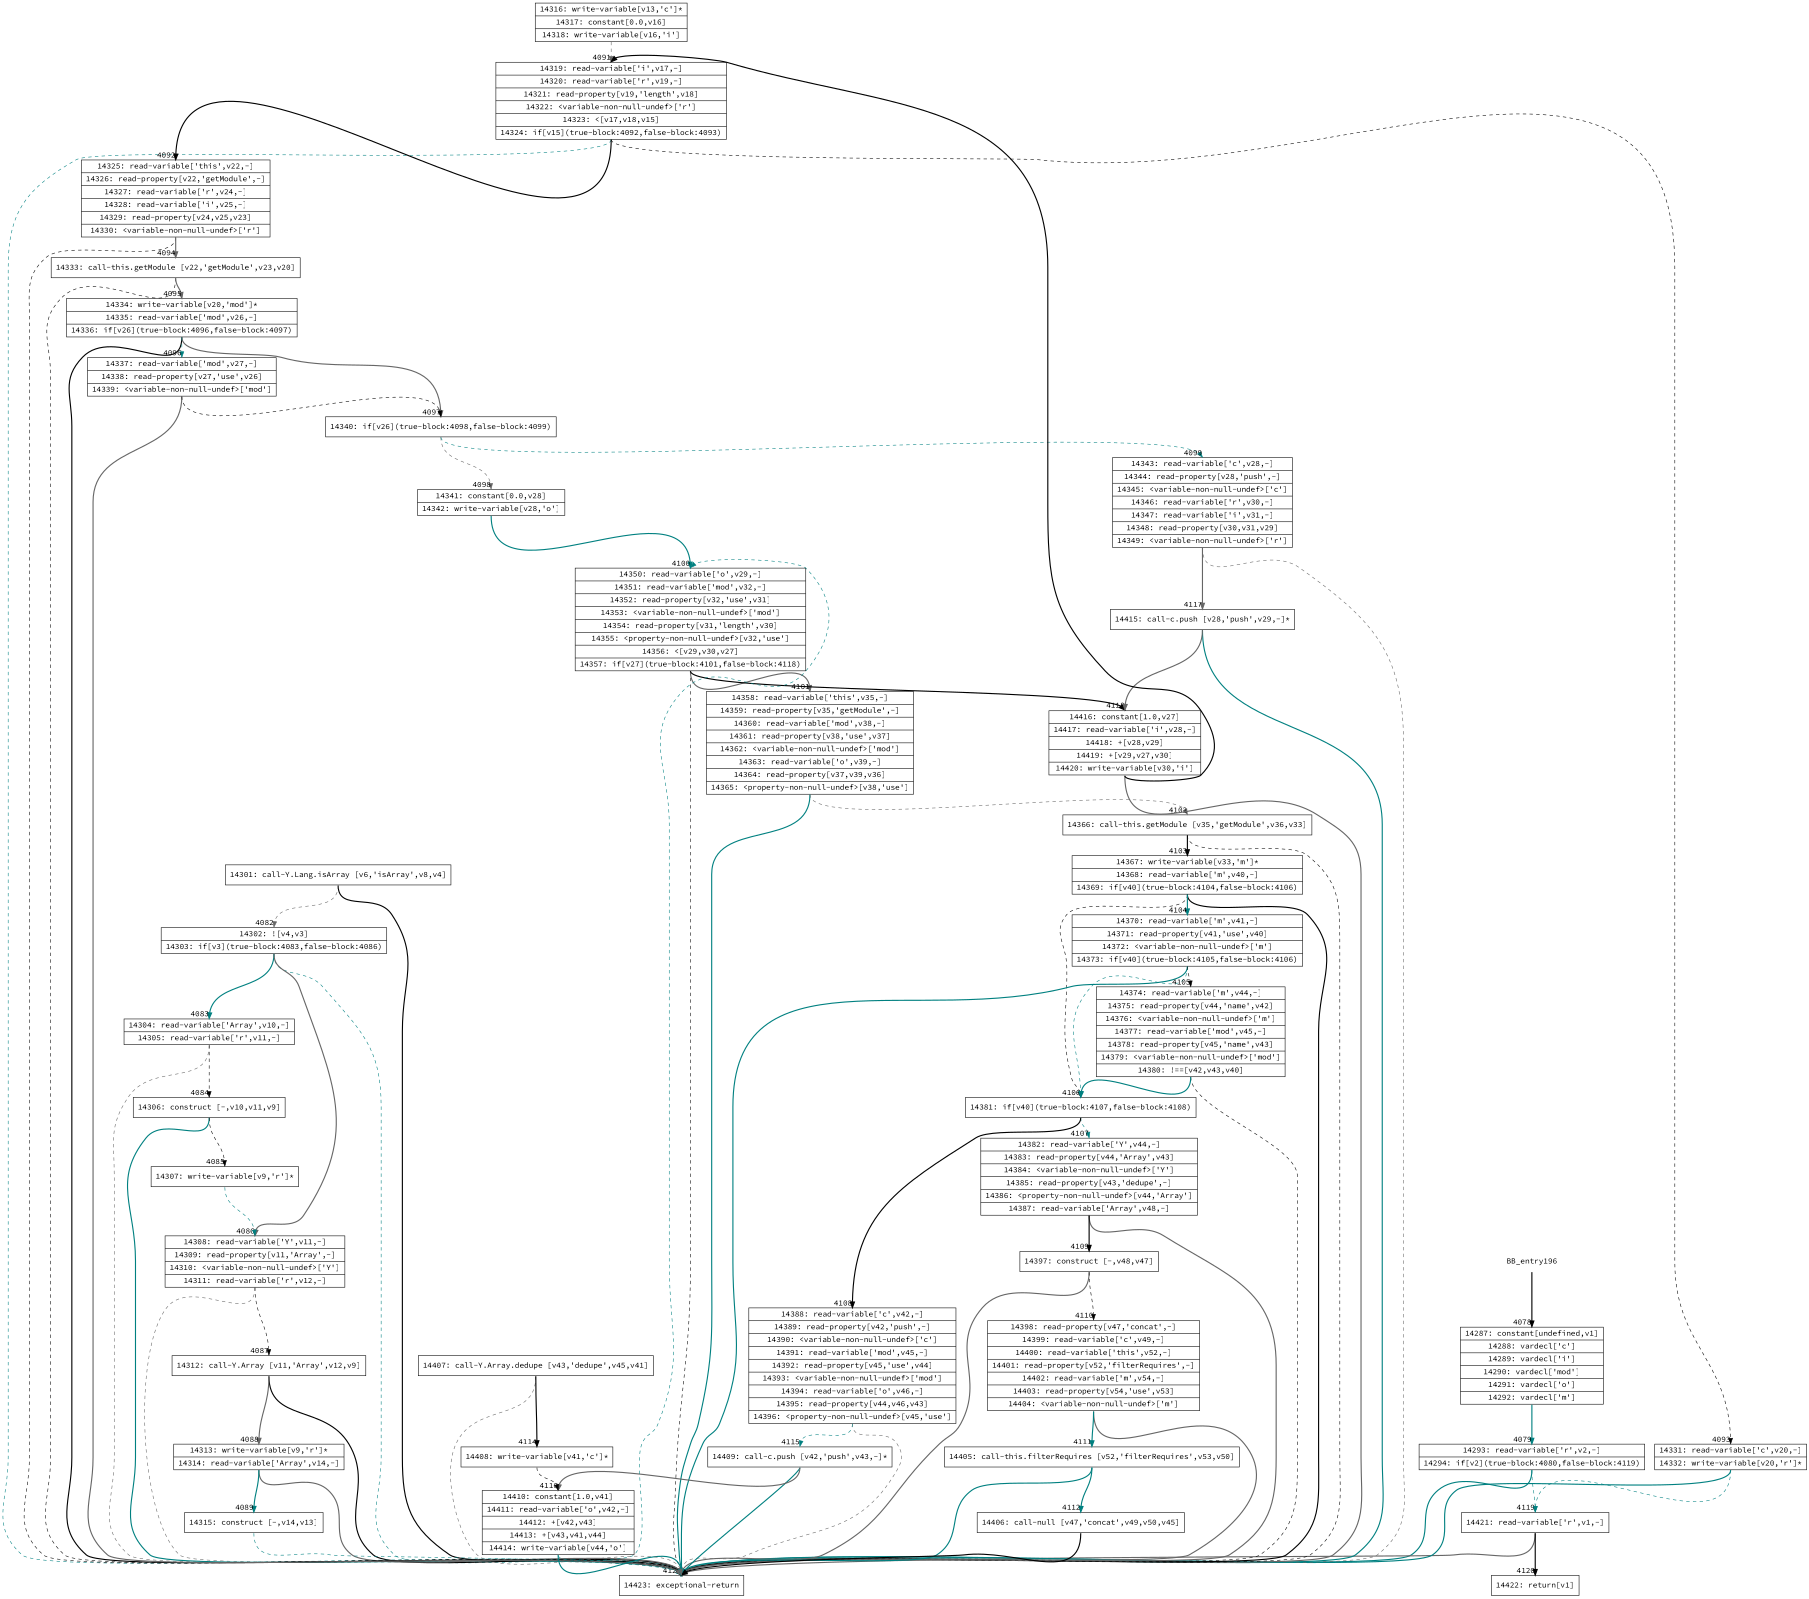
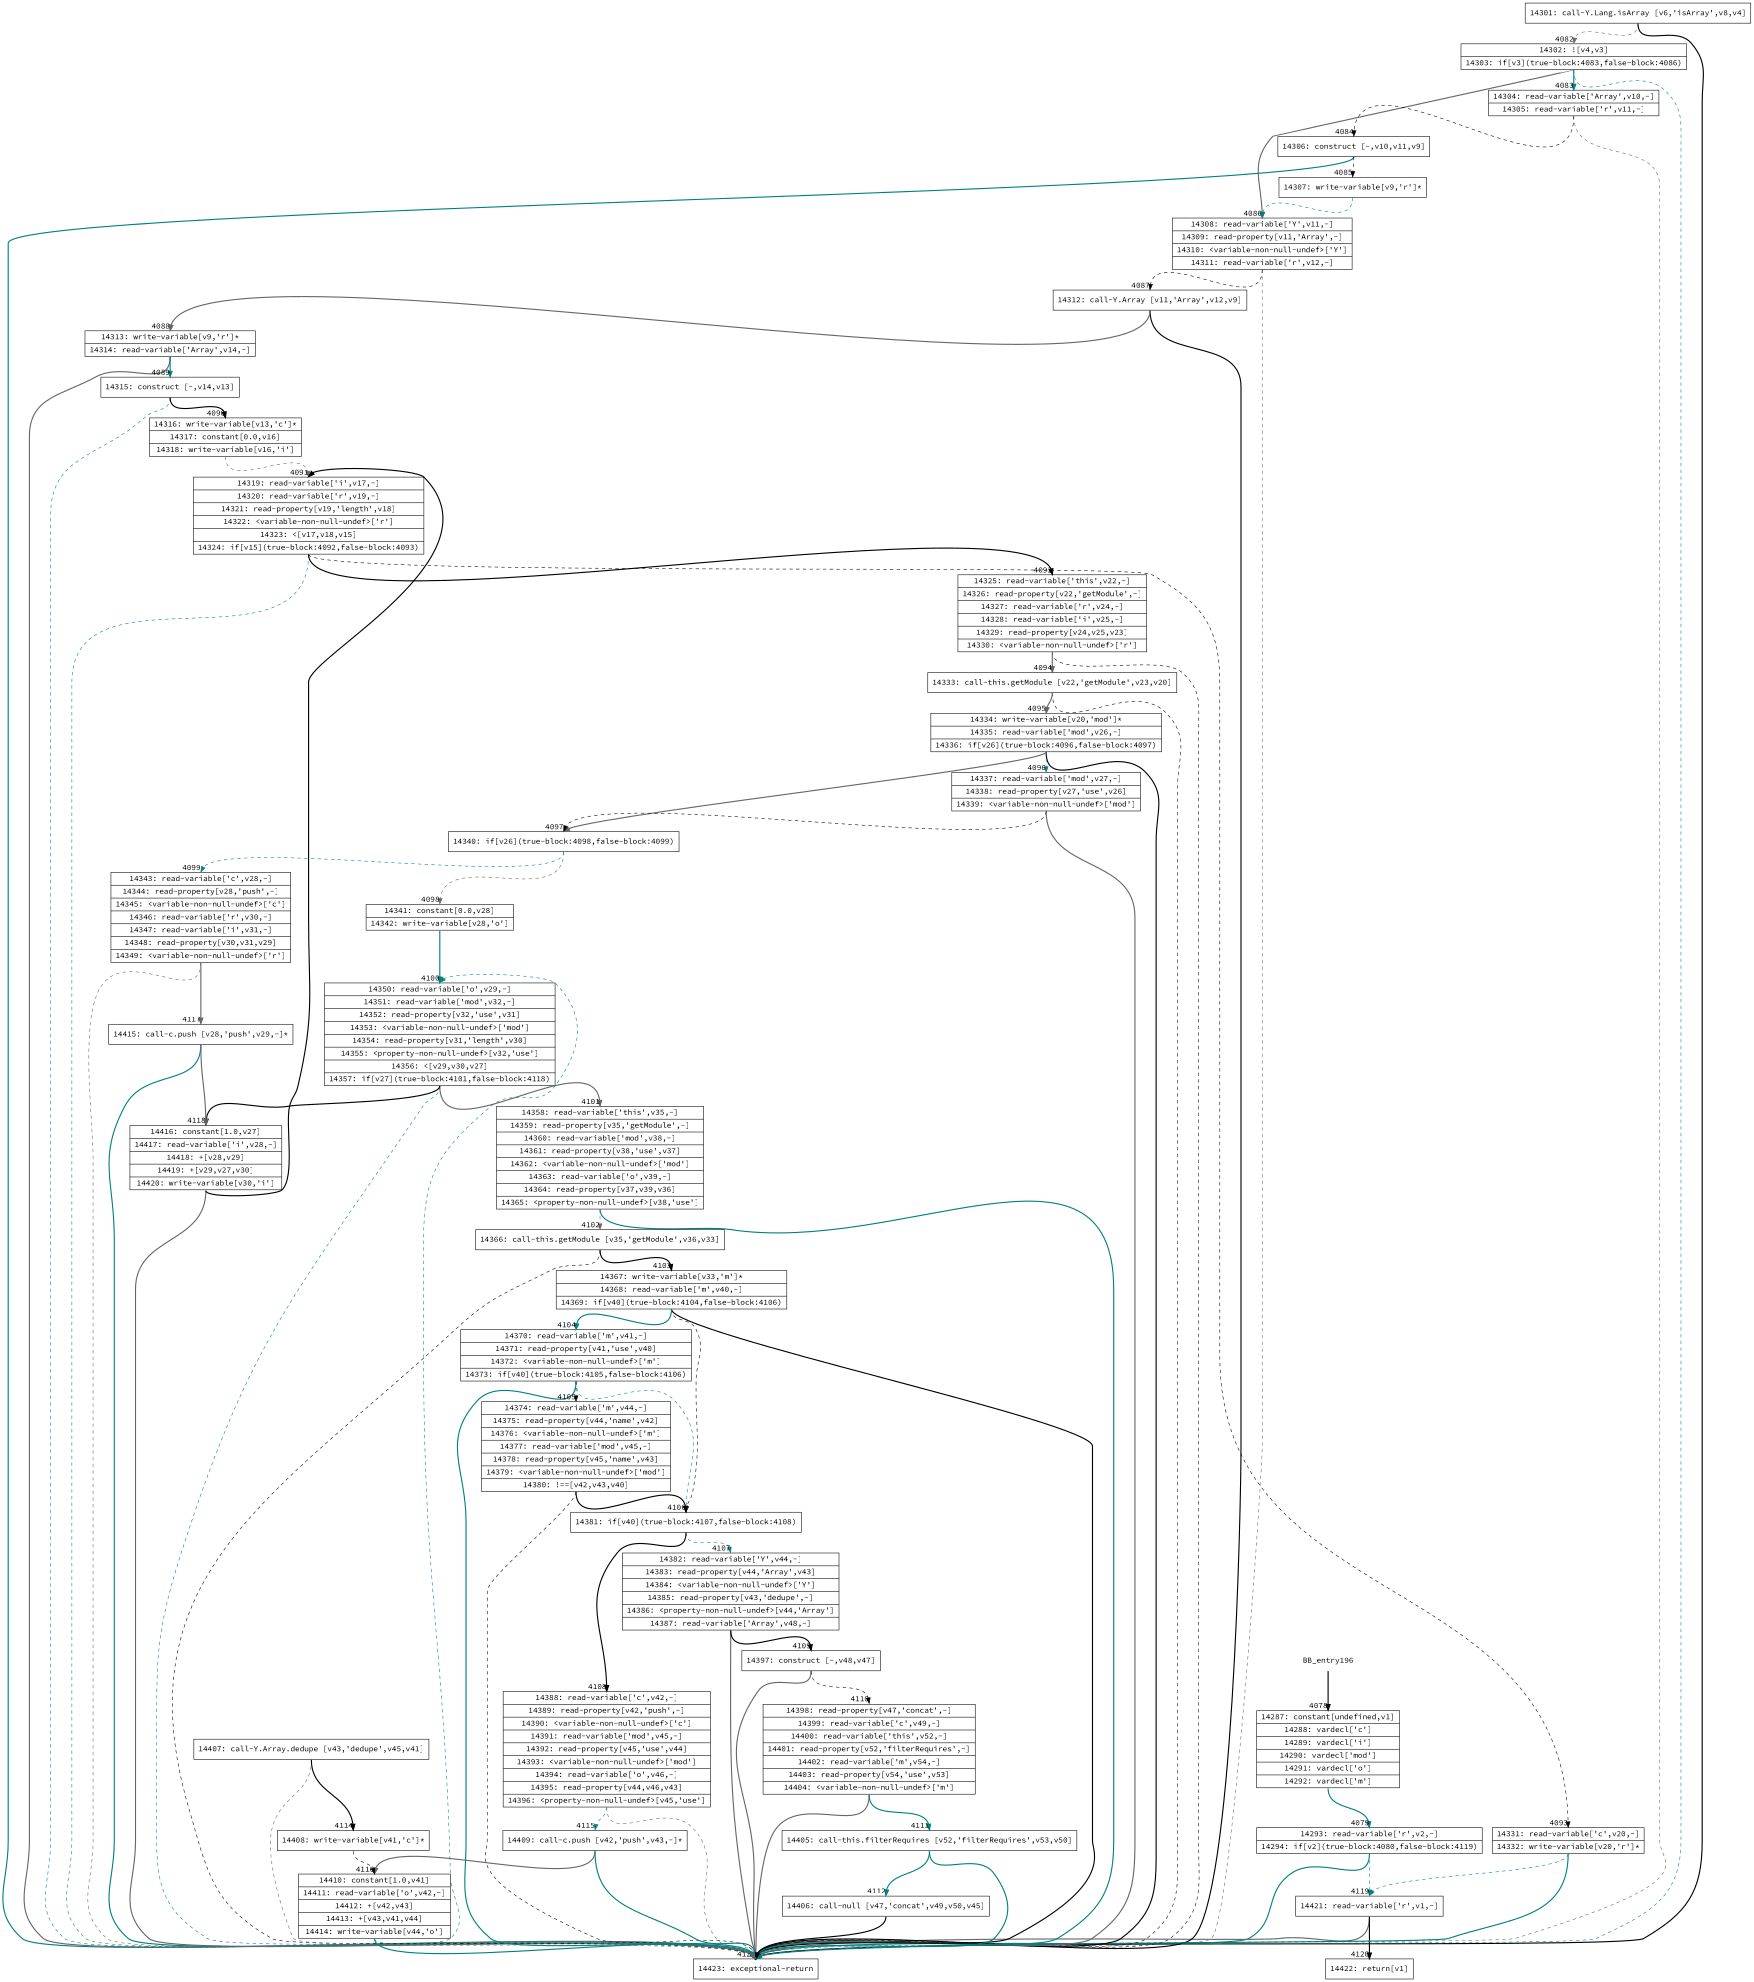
  digraph {
    fontname="Source Code Pro"
    rankdir=TD
    node [fontname="Source Code Pro" shape=record]
    edge [color=teal fontname="Source Code Pro" headport=n style=bold tailport=s]
    BB_entry196 [shape=none]
    n2 [label="{14287: constant[undefined,v1]|14288: vardecl['c']|14289: vardecl['i']|14290: vardecl['mod']|14291: vardecl['o']|14292: vardecl['m']}"]
    n3 [label="{14293: read-variable['r',v2,-]|14294: if[v2](true-block:4080,false-block:4119)}"]
    n4 [label="{14421: read-variable['r',v1,-]}"]
    n5 [label="{14423: exceptional-return}"]
    n6 [label="{14422: return[v1]}"]
    n7 [label="{14301: call-Y.Lang.isArray [v6,'isArray',v8,v4]}"]
    n8 [label="{14302: ![v4,v3]|14303: if[v3](true-block:4083,false-block:4086)}"]
    n9 [label="{14304: read-variable['Array',v10,-]|14305: read-variable['r',v11,-]}"]
    n10 [label="{14308: read-variable['Y',v11,-]|14309: read-property[v11,'Array',-]|14310: \<variable-non-null-undef\>['Y']|14311: read-variable['r',v12,-]}"]
    n11 [label="{14306: construct [-,v10,v11,v9]}"]
    n12 [label="{14312: call-Y.Array [v11,'Array',v12,v9]}"]
    n13 [label="{14307: write-variable[v9,'r']*}"]
    n14 [label="{14313: write-variable[v9,'r']*|14314: read-variable['Array',v14,-]}"]
    n15 [label="{14315: construct [-,v14,v13]}"]
    n16 [label="{14316: write-variable[v13,'c']*|14317: constant[0.0,v16]|14318: write-variable[v16,'i']}"]
    n17 [label="{14319: read-variable['i',v17,-]|14320: read-variable['r',v19,-]|14321: read-property[v19,'length',v18]|14322: \<variable-non-null-undef\>['r']|14323: \<[v17,v18,v15]|14324: if[v15](true-block:4092,false-block:4093)}"]
    n18 [label="{14325: read-variable['this',v22,-]|14326: read-property[v22,'getModule',-]|14327: read-variable['r',v24,-]|14328: read-variable['i',v25,-]|14329: read-property[v24,v25,v23]|14330: \<variable-non-null-undef\>['r']}"]
    n19 [label="{14331: read-variable['c',v20,-]|14332: write-variable[v20,'r']*}"]
    n20 [label="{14333: call-this.getModule [v22,'getModule',v23,v20]}"]
    n21 [label="{14334: write-variable[v20,'mod']*|14335: read-variable['mod',v26,-]|14336: if[v26](true-block:4096,false-block:4097)}"]
    n22 [label="{14340: if[v26](true-block:4098,false-block:4099)}"]
    n23 [label="{14337: read-variable['mod',v27,-]|14338: read-property[v27,'use',v26]|14339: \<variable-non-null-undef\>['mod']}"]
    n24 [label="{14341: constant[0.0,v28]|14342: write-variable[v28,'o']}"]
    n25 [label="{14343: read-variable['c',v28,-]|14344: read-property[v28,'push',-]|14345: \<variable-non-null-undef\>['c']|14346: read-variable['r',v30,-]|14347: read-variable['i',v31,-]|14348: read-property[v30,v31,v29]|14349: \<variable-non-null-undef\>['r']}"]
    n26 [label="{14350: read-variable['o',v29,-]|14351: read-variable['mod',v32,-]|14352: read-property[v32,'use',v31]|14353: \<variable-non-null-undef\>['mod']|14354: read-property[v31,'length',v30]|14355: \<property-non-null-undef\>[v32,'use']|14356: \<[v29,v30,v27]|14357: if[v27](true-block:4101,false-block:4118)}"]
    n27 [label="{14415: call-c.push [v28,'push',v29,-]*}"]
    n28 [label="{14358: read-variable['this',v35,-]|14359: read-property[v35,'getModule',-]|14360: read-variable['mod',v38,-]|14361: read-property[v38,'use',v37]|14362: \<variable-non-null-undef\>['mod']|14363: read-variable['o',v39,-]|14364: read-property[v37,v39,v36]|14365: \<property-non-null-undef\>[v38,'use']}"]
    n29 [label="{14416: constant[1.0,v27]|14417: read-variable['i',v28,-]|14418: +[v28,v29]|14419: +[v29,v27,v30]|14420: write-variable[v30,'i']}"]
    n30 [label="{14366: call-this.getModule [v35,'getModule',v36,v33]}"]
    n31 [label="{14367: write-variable[v33,'m']*|14368: read-variable['m',v40,-]|14369: if[v40](true-block:4104,false-block:4106)}"]
    n32 [label="{14381: if[v40](true-block:4107,false-block:4108)}"]
    n33 [label="{14370: read-variable['m',v41,-]|14371: read-property[v41,'use',v40]|14372: \<variable-non-null-undef\>['m']|14373: if[v40](true-block:4105,false-block:4106)}"]
    n34 [label="{14382: read-variable['Y',v44,-]|14383: read-property[v44,'Array',v43]|14384: \<variable-non-null-undef\>['Y']|14385: read-property[v43,'dedupe',-]|14386: \<property-non-null-undef\>[v44,'Array']|14387: read-variable['Array',v48,-]}"]
    n35 [label="{14388: read-variable['c',v42,-]|14389: read-property[v42,'push',-]|14390: \<variable-non-null-undef\>['c']|14391: read-variable['mod',v45,-]|14392: read-property[v45,'use',v44]|14393: \<variable-non-null-undef\>['mod']|14394: read-variable['o',v46,-]|14395: read-property[v44,v46,v43]|14396: \<property-non-null-undef\>[v45,'use']}"]
    n36 [label="{14374: read-variable['m',v44,-]|14375: read-property[v44,'name',v42]|14376: \<variable-non-null-undef\>['m']|14377: read-variable['mod',v45,-]|14378: read-property[v45,'name',v43]|14379: \<variable-non-null-undef\>['mod']|14380: !==[v42,v43,v40]}"]
    n37 [label="{14397: construct [-,v48,v47]}"]
    n38 [label="{14409: call-c.push [v42,'push',v43,-]*}"]
    n39 [label="{14398: read-property[v47,'concat',-]|14399: read-variable['c',v49,-]|14400: read-variable['this',v52,-]|14401: read-property[v52,'filterRequires',-]|14402: read-variable['m',v54,-]|14403: read-property[v54,'use',v53]|14404: \<variable-non-null-undef\>['m']}"]
    n40 [label="{14410: constant[1.0,v41]|14411: read-variable['o',v42,-]|14412: +[v42,v43]|14413: +[v43,v41,v44]|14414: write-variable[v44,'o']}"]
    n41 [label="{14405: call-this.filterRequires [v52,'filterRequires',v53,v50]}"]
    n42 [label="{14406: call-null [v47,'concat',v49,v50,v45]}"]
    n43 [label="{14407: call-Y.Array.dedupe [v43,'dedupe',v45,v41]}"]
    n44 [label="{14408: write-variable[v41,'c']*}"]
    BB_entry196 -> n2 [color=black headlabel="    4078"]
    n2 -> n3 [headlabel="      4079"]
    n3 -> n4 [headlabel="      4119" style=dashed]
    n3 -> n5 [headlabel="      4121"]
    n4 -> n5 [color=gray40]
    n4 -> n6 [color=black headlabel="      4120"]
    n7 -> n5 [color=black]
    n7 -> n8 [color=gray40 headlabel="      4082" style=dashed]
    n8 -> n5 [style=dashed]
    n8 -> n9 [headlabel="      4083"]
    n8 -> n10 [color=gray40 headlabel="      4086"]
    n9 -> n5 [color=gray40 style=dashed]
    n9 -> n11 [color=black headlabel="      4084" style=dashed]
    n10 -> n5 [color=gray40 style=dashed]
    n10 -> n12 [color=black headlabel="      4087" style=dashed]
    n11 -> n5
    n11 -> n13 [color=black headlabel="      4085" style=dashed]
    n12 -> n5 [color=black]
    n12 -> n14 [color=gray40 headlabel="      4088"]
    n13 -> n10 [style=dashed]
    n14 -> n5 [color=gray40]
    n14 -> n15 [headlabel="      4089"]
    n15 -> n5 [style=dashed]
+   n15 -> n16 [color=black headlabel="      4090"]
    n16 -> n17 [color=gray40 headlabel="      4091" style=dashed]
    n17 -> n5 [style=dashed]
    n17 -> n18 [color=black headlabel="      4092"]
    n17 -> n19 [color=black headlabel="      4093" style=dashed]
    n18 -> n5 [color=black style=dashed]
    n18 -> n20 [color=gray40 headlabel="      4094"]
    n19 -> n4 [style=dashed]
    n19 -> n5
    n20 -> n5 [color=black style=dashed]
    n20 -> n21 [color=gray40 headlabel="      4095"]
    n21 -> n5 [color=black]
    n21 -> n22 [color=gray40 headlabel="      4097"]
    n21 -> n23 [headlabel="      4096" style=dashed]
    n22 -> n24 [color=gray40 headlabel="      4098" style=dashed]
    n22 -> n25 [headlabel="      4099" style=dashed]
    n23 -> n5 [color=gray40]
    n23 -> n22 [color=black style=dashed]
    n24 -> n26 [headlabel="      4100"]
    n25 -> n5 [color=gray40 style=dashed]
    n25 -> n27 [color=gray40 headlabel="      4117"]
-   n26 -> n5 [color=black style=dashed]
+   n26 -> n5 [style=dashed]
    n26 -> n28 [color=gray40 headlabel="      4101"]
    n26 -> n29 [color=black headlabel="      4118"]
    n27 -> n5
    n27 -> n29 [color=gray40]
    n28 -> n5
    n28 -> n30 [color=gray40 headlabel="      4102" style=dashed]
    n29 -> n5 [color=gray40]
    n29 -> n17 [color=black]
    n30 -> n5 [color=black style=dashed]
    n30 -> n31 [color=black headlabel="      4103"]
    n31 -> n5 [color=black]
    n31 -> n32 [color=black headlabel="      4106" style=dashed]
    n31 -> n33 [headlabel="      4104"]
    n32 -> n34 [headlabel="      4107" style=dashed]
    n32 -> n35 [color=black headlabel="      4108"]
    n33 -> n5
    n33 -> n32 [style=dashed]
    n33 -> n36 [color=black headlabel="      4105" style=dashed]
    n34 -> n5 [color=gray40]
    n34 -> n37 [color=black headlabel="      4109"]
    n35 -> n5 [color=gray40 style=dashed]
    n35 -> n38 [headlabel="      4115" style=dashed]
    n36 -> n5 [color=black style=dashed]
-   n36 -> n32
+   n36 -> n32 [color=black]
    n37 -> n5 [color=gray40]
    n37 -> n39 [color=black headlabel="      4110" style=dashed]
    n38 -> n5
    n38 -> n40 [color=gray40]
    n39 -> n5 [color=gray40]
    n39 -> n41 [headlabel="      4111"]
    n40 -> n5
    n40 -> n26 [style=dashed]
    n41 -> n5
    n41 -> n42 [headlabel="      4112"]
    n42 -> n5 [color=black]
    n43 -> n5 [color=gray40 style=dashed]
    n43 -> n44 [color=black headlabel="      4114"]
    n44 -> n40 [color=black headlabel="      4116" style=dashed]
  }
